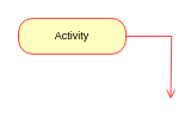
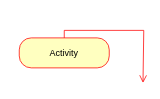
  <mxCell id="0" />
  <mxCell id="1" parent="0" />
- <mxCell id="2" value="Activity" style="rounded=1;whiteSpace=wrap;html=1;arcSize=40;fontColor=#000000;fillColor=#ffffc0;strokeColor=#ff0000;" vertex="1" parent="1"><mxGeometry x="20" y="20" width="120" height="40" as="geometry" /></mxCell>
+ <mxCell id="2" value="Activity" style="rounded=1;whiteSpace=wrap;html=1;arcSize=40;fontColor=#000000;fillColor=#ffffc0;strokeColor=#ff0000;" vertex="1" parent="1"><mxGeometry x="25" y="50" width="120" height="40" as="geometry" /></mxCell>
  <mxCell id="3" value="" style="edgeStyle=orthogonalEdgeStyle;html=1;verticalAlign=bottom;endArrow=open;endSize=8;strokeColor=#ff0000;rounded=0;" edge="1" source="2" parent="1"><mxGeometry relative="1" as="geometry"><mxPoint x="190" y="110" as="targetPoint" /><Array as="points"><mxPoint x="191" y="40" /></Array></mxGeometry></mxCell>
